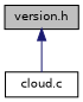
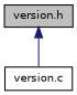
  digraph {
    node [color=black fontname=Helvetica fontsize=10 shape=record style=filled]
    n1 [fillcolor=grey75 fontcolor=black height=0.2 label="version.h" width=0.4]
-   n2 [fillcolor=white height=0.2 label="cloud.c" width=0.4]
+   n2 [fillcolor=white height=0.2 label="version.c" width=0.4]
    n1 -> n2 [color=midnightblue dir=back fontname=Helvetica fontsize=10 labelfontname=Helvetica labelfontsize=10 style=solid]
  }
